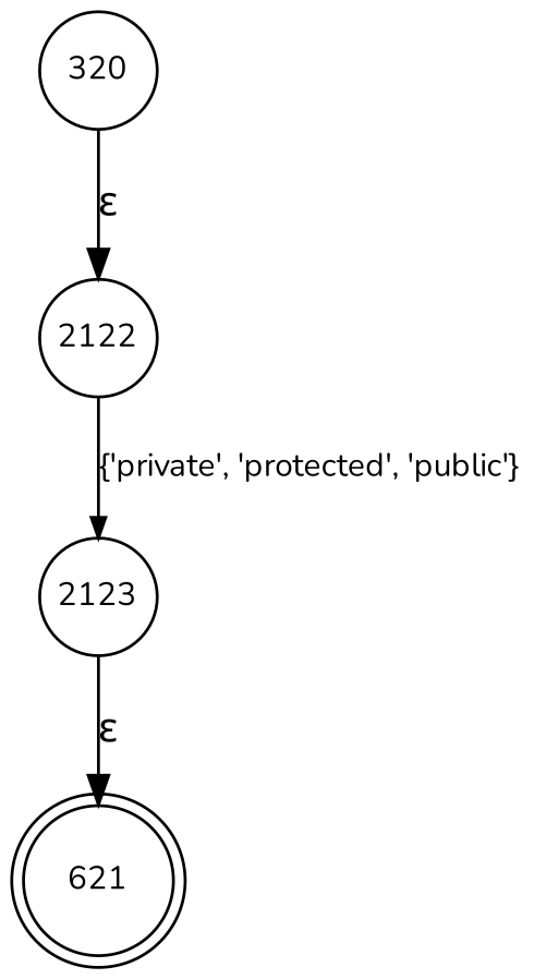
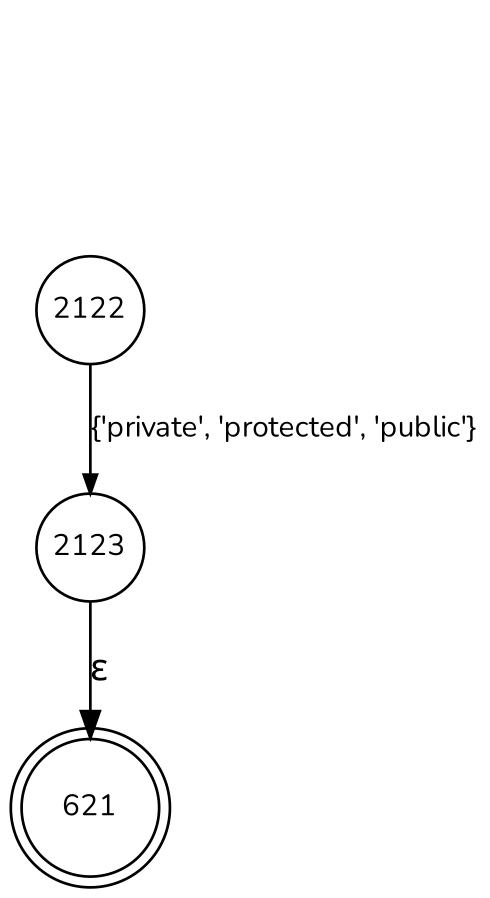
  digraph {
    fontname=Nunito
    rankdir=TB
    node [fixedsize=true fontname=Nunito fontsize=11 shape=circle peripheries=1]
    edge [fontname=Nunito]
    n1 [label=621 shape=doublecircle width=.6 peripheries=""]
-   n2 [label=320 width=.55]
    n3 [label=2122 width=.55]
    n4 [label=2123 width=.55]
-   n2 -> n3 [label="&epsilon;"]
    n3 -> n4 [arrowhead=normal arrowsize=.7 fontsize=11 label="{'private', 'protected', 'public'}"]
    n4 -> n1 [label="&epsilon;"]
  }
